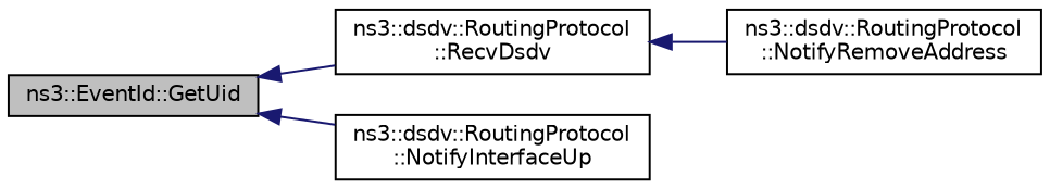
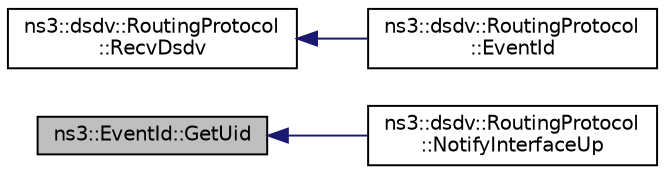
  digraph {
    rankdir=LR
    node [color=black fillcolor=white fontname=Helvetica fontsize=10 shape=record style=filled]
    edge [color=midnightblue dir=back fontname=Helvetica fontsize=10 labelfontname=Helvetica labelfontsize=10 style=solid]
    n1 [fillcolor=grey75 fontcolor=black height=0.2 label="ns3::EventId::GetUid" width=0.4]
    n2 [height=0.2 label="ns3::dsdv::RoutingProtocol\l::RecvDsdv" width=0.4]
    n3 [height=0.2 label="ns3::dsdv::RoutingProtocol\l::NotifyInterfaceUp" width=0.4]
-   n4 [height=0.2 label="ns3::dsdv::RoutingProtocol\l::NotifyRemoveAddress" width=0.4]
-   n1 -> n2
+   n4 [height=0.2 label="ns3::dsdv::RoutingProtocol\l::EventId" width=0.4]
    n1 -> n3
    n2 -> n4
  }
